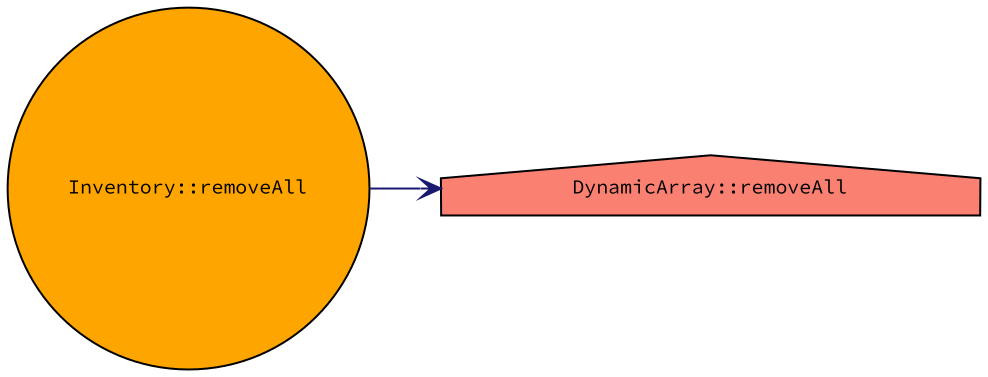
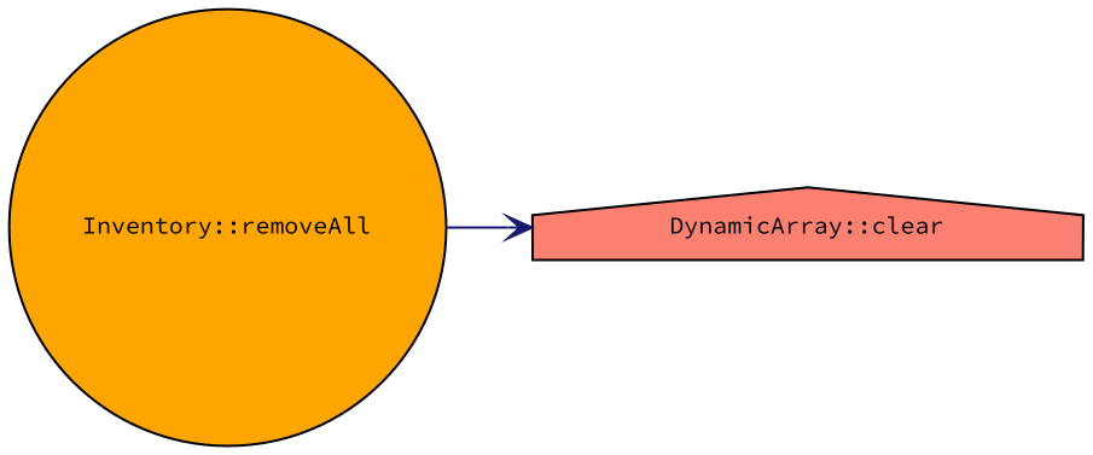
  digraph {
    rankdir=LR
    fontname="Source Code Pro"
    node [color=black fontname="Source Code Pro" fontsize=10 style=filled]
    n1 [fillcolor=orange fontcolor=black height=0.2 label="Inventory::removeAll" shape=circle width=0.4]
-   n2 [fillcolor=salmon height=0.2 label="DynamicArray::removeAll" shape=house width=0.4]
+   n2 [fillcolor=salmon height=0.2 label="DynamicArray::clear" shape=house width=0.4]
    n1 -> n2 [color=midnightblue fontname="Source Code Pro" fontsize=10 labelfontname=Helvetica labelfontsize=10 style=solid arrowhead=vee]
  }
